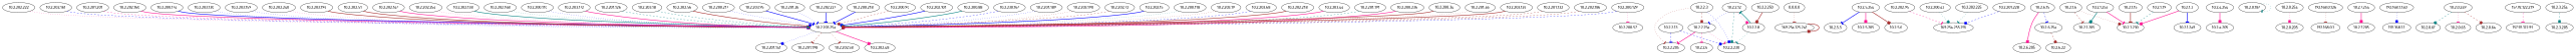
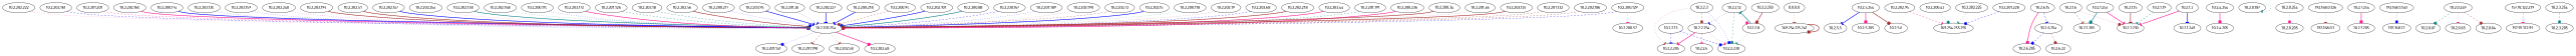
  digraph {
    fontname="Fira Sans"
    node [fontname="Fira Sans"]
    edge [arrowhead=box color=blue fontname="Fira Sans" style=bold]
    "10.2.202.222"
    "10.2.203.254"
    "10.2.201.141"
    "10.2.201.198"
    "10.2.202.58"
    "10.2.202.48"
    "10.2.2.3"
    "10.2.2.230"
    "10.2.2.254"
    "10.2.2.205"
    "10.2.2.6"
    "10.2.202.161"
    "0.0.0.0"
    "169.254.125.247"
    "10.2.201.201"
    "10.2.5.254"
    "10.2.5.5"
    "10.2.5.205"
    "10.2.5.6"
    "10.2.202.95"
    "169.254.255.255"
    "10.2.202.160"
    "10.2.200.174"
    "10.2.203.130"
    "10.2.203.159"
    "10.2.6.15"
    "10.2.6.254"
    "10.2.6.205"
    "10.2.6.22"
    "10.2.202.240"
    "10.2.1.19"
    "10.2.1.230"
    "10.2.203.196"
    "10.2.202.51"
    "10.2.202.147"
    "10.2.202.254"
    "10.2.2.12"
    "10.2.2.8"
    "10.2.200.43"
    "10.2.4.254"
    "10.2.4.205"
    "10.2.202.138"
    "10.2.202.168"
    "10.2.202.225"
    "10.2.201.228"
    "10.2.2.13"
    "10.2.1.254"
    "10.2.1.205"
    "10.2.200.110"
    "10.2.200.129"
    "10.2.200.57"
    "10.2.203.172"
    "10.2.201.126"
    "10.2.2.250"
    "10.2.0.187"
    "10.2.203.18"
    "10.2.0.254"
    "10.2.0.205"
    "10.2.202.56"
    "10.2.200.217"
    "10.2.203.95"
    "10.2.201.26"
    "10.2.202.227"
    "10.2.200.218"
    "10.2.200.90"
    "192.168.0.126"
    "192.168.0.1"
    "10.2.202.101"
    "10.2.200.88"
    "10.2.1.6"
    n71 [label="10.2.230.167"]
    "10.2.201.189"
    "10.2.203.190"
    "10.2.202.72"
    "10.2.202.15"
    "10.2.7.254"
    "10.2.7.205"
    "192.168.1.140"
    "192.168.1.1"
    "10.2.1.3"
    "10.2.1.249"
    "10.2.0.249"
    "10.2.0.67"
    "10.2.0.65"
    "10.2.0.64"
    "157.92.122.219"
    "157.92.122.99"
    "10.2.200.118"
    "10.2.3.254"
    "10.2.3.205"
    "10.2.203.19"
    "10.2.203.68"
    "10.2.202.218"
    "10.2.203.44"
    "10.2.201.191"
    "10.2.200.236"
    "10.2.1.15"
    "10.2.200.34"
    "10.2.201.46"
    "10.2.203.126"
    "10.2.201.132"
    "10.2.202.186"
    "10.2.202.222" -> "10.2.203.254" [arrowhead=tee color=deeppink style=dotted]
    "10.2.203.254" -> "10.2.201.141" [style=dotted]
    "10.2.203.254" -> "10.2.201.198" [arrowhead=tee color=brown style=dashed]
    "10.2.203.254" -> "10.2.202.58" [arrowhead=tee color=brown style=dotted]
    "10.2.203.254" -> "10.2.202.48" [color=deeppink]
    "10.2.2.3" -> "10.2.2.230" [style=dotted]
    "10.2.2.3" -> "10.2.2.254" [color=brown style=dashed]
    "10.2.2.3" -> "10.2.2.205" [arrowhead=tee color=brown style=dotted]
    "10.2.2.254" -> "10.2.2.230" [arrowhead=tee color=deeppink style=dotted]
    "10.2.2.254" -> "10.2.2.205" [arrowhead=tee color=deeppink]
    "10.2.2.254" -> "10.2.2.6" [arrowhead=tee color=deeppink style=dashed]
    "10.2.202.161" -> "10.2.203.254" [arrowhead=tee style=dashed]
    "0.0.0.0" -> "169.254.125.247" [arrowhead=tee color=brown style=dotted]
    "169.254.125.247" -> "169.254.125.247" [color=brown]
    "10.2.201.201" -> "10.2.203.254" [color=deeppink style=dashed]
    "10.2.5.254" -> "10.2.5.5" [arrowhead=tee]
    "10.2.5.254" -> "10.2.5.205" [color=deeppink]
    "10.2.5.254" -> "10.2.5.6" [color=brown]
    "10.2.202.95" -> "169.254.255.255" [arrowhead=tee color=deeppink style=dashed]
    "10.2.202.160" -> "10.2.203.254" [arrowhead=tee color=deeppink]
    "10.2.200.174" -> "10.2.203.254"
    "10.2.203.130" -> "10.2.203.254" [style=dotted]
    "10.2.203.159" -> "10.2.203.254" [style=dotted]
    "10.2.6.15" -> "10.2.6.254" [arrowhead=tee style=dashed]
    "10.2.6.15" -> "10.2.6.205" [color=deeppink]
+   "10.2.6.254" -> "10.2.6.205" [style=dashed]
    "10.2.6.254" -> "10.2.6.22" [color=brown style=dashed]
    "10.2.202.240" -> "10.2.203.254" [arrowhead=tee color=deeppink style=dotted]
    "10.2.1.19" -> "10.2.1.230" [arrowhead=tee color=teal style=dashed]
    "10.2.203.196" -> "10.2.203.254" [arrowhead=tee color=brown]
    "10.2.202.51" -> "10.2.203.254" [color=brown]
-   "10.2.202.147" -> "10.2.203.254" [arrowhead=tee color=deeppink]
+   "10.2.202.147" -> "10.2.203.254" [arrowhead=tee]
    "10.2.202.254" -> "10.2.203.254" [arrowhead=tee color=deeppink style=dotted]
    "10.2.2.12" -> "10.2.2.230" [color=teal style=dashed]
    "10.2.2.12" -> "10.2.2.254" [arrowhead=tee style=dotted]
    "10.2.2.12" -> "10.2.2.8" [color=deeppink style=dotted]
    "10.2.2.8" -> "10.2.2.230" [arrowhead=tee color=teal style=dotted]
    "10.2.2.8" -> "10.2.2.12" [arrowhead=tee color=teal]
    "10.2.200.43" -> "169.254.255.255" [color=teal style=dotted]
    "10.2.4.254" -> "10.2.4.205" [color=deeppink]
    "10.2.202.138" -> "10.2.203.254" [arrowhead=tee color=teal]
    "10.2.202.168" -> "10.2.203.254" [arrowhead=tee color=teal style=dotted]
    "10.2.202.225" -> "169.254.255.255" [arrowhead=tee color=teal style=dotted]
    "10.2.201.228" -> "169.254.255.255" [style=dashed]
    "10.2.2.13" -> "10.2.2.230" [style=dashed]
    "10.2.2.13" -> "10.2.2.205" [arrowhead=tee style=dashed]
    "10.2.1.254" -> "10.2.1.230" [arrowhead=tee color=deeppink]
    "10.2.1.254" -> "10.2.1.205" [color=teal]
    "10.2.200.110" -> "10.2.203.254" [style=dotted]
    "10.2.200.129" -> "10.2.203.254" [arrowhead=tee style=dashed]
    "10.2.200.129" -> "10.2.200.57" [arrowhead=tee color=deeppink style=dotted]
    "10.2.203.172" -> "10.2.203.254" [color=deeppink]
    "10.2.201.126" -> "10.2.203.254" [color=teal style=dashed]
    "10.2.2.250" -> "10.2.2.8" [color=brown]
    "10.2.0.187" -> "10.2.0.187" [arrowhead=tee color=teal style=dotted]
    "10.2.203.18" -> "10.2.203.254" [color=teal style=dashed]
    "10.2.0.254" -> "10.2.0.205" [color=deeppink style=dotted]
    "10.2.202.56" -> "10.2.203.254" [arrowhead=tee color=brown]
    "10.2.200.217" -> "10.2.203.254" [style=dotted]
    "10.2.203.95" -> "10.2.203.254" [arrowhead=tee]
    "10.2.201.26" -> "10.2.203.254" [arrowhead=tee style=dotted]
    "10.2.202.227" -> "10.2.203.254" [arrowhead=tee]
    "10.2.200.218" -> "10.2.203.254" [arrowhead=tee]
    "10.2.200.90" -> "10.2.203.254" [color=brown style=dashed]
    "192.168.0.126" -> "192.168.0.1" [arrowhead=tee color=brown style=dotted]
    "10.2.202.101" -> "10.2.203.254"
    "10.2.200.88" -> "10.2.203.254" [color=teal]
    "10.2.1.6" -> "10.2.1.230" [color=brown style=dotted]
    "10.2.1.6" -> "10.2.1.205" [arrowhead=tee color=brown style=dashed]
    n71 -> "10.2.203.254" [style=dashed]
    "10.2.201.189" -> "10.2.203.254" [style=dotted]
    "10.2.203.190" -> "10.2.203.254" [color=brown style=dotted]
    "10.2.202.72" -> "10.2.203.254" [color=brown style=dashed]
    "10.2.202.15" -> "10.2.203.254" [arrowhead=tee]
    "10.2.7.254" -> "10.2.7.205" [color=deeppink]
    "192.168.1.140" -> "192.168.1.1" [style=dotted]
-   "10.2.1.3" -> "10.2.1.230" [color=deeppink]
+   "10.2.1.3" -> "10.2.1.230" [arrowhead=tee color=deeppink]
    "10.2.1.3" -> "10.2.1.249" [arrowhead=tee]
    "10.2.0.249" -> "10.2.0.67" [color=teal style=dashed]
    "10.2.0.249" -> "10.2.0.65" [arrowhead=tee color=deeppink style=dotted]
    "10.2.0.249" -> "10.2.0.64" [color=brown style=dashed]
    "157.92.122.219" -> "157.92.122.99" [arrowhead=tee color=deeppink style=dashed]
    "10.2.200.118" -> "10.2.203.254" [color=teal style=dotted]
    "10.2.3.254" -> "10.2.3.205" [color=teal style=dashed]
    "10.2.203.19" -> "10.2.203.254" [color=brown style=dotted]
    "10.2.203.68" -> "10.2.203.254" [arrowhead=tee style=dashed]
    "10.2.202.218" -> "10.2.203.254" [color=brown]
    "10.2.203.44" -> "10.2.203.254" [color=deeppink]
    "10.2.201.191" -> "10.2.203.254" [color=teal style=dashed]
    "10.2.200.236" -> "10.2.203.254" [color=deeppink]
    "10.2.1.15" -> "10.2.1.230" [arrowhead=tee color=brown]
    "10.2.200.34" -> "10.2.203.254" [color=brown]
    "10.2.201.46" -> "10.2.203.254" [arrowhead=tee color=brown style=dotted]
    "10.2.203.126" -> "10.2.203.254" [arrowhead=tee color=brown]
    "10.2.201.132" -> "10.2.203.254" [arrowhead=tee color=brown style=dashed]
    "10.2.202.186" -> "10.2.203.254" [arrowhead=tee color=brown style=dashed]
  }
